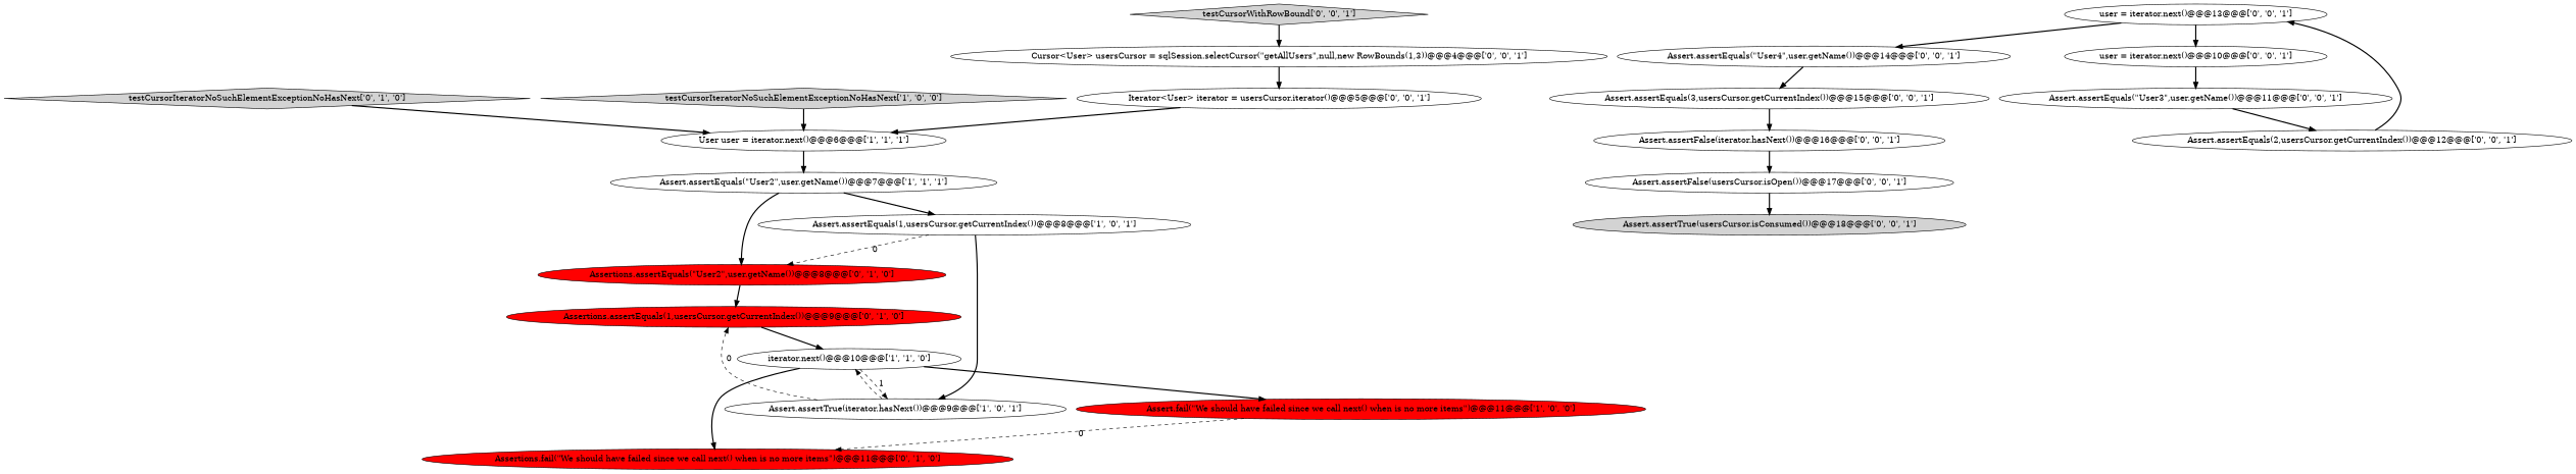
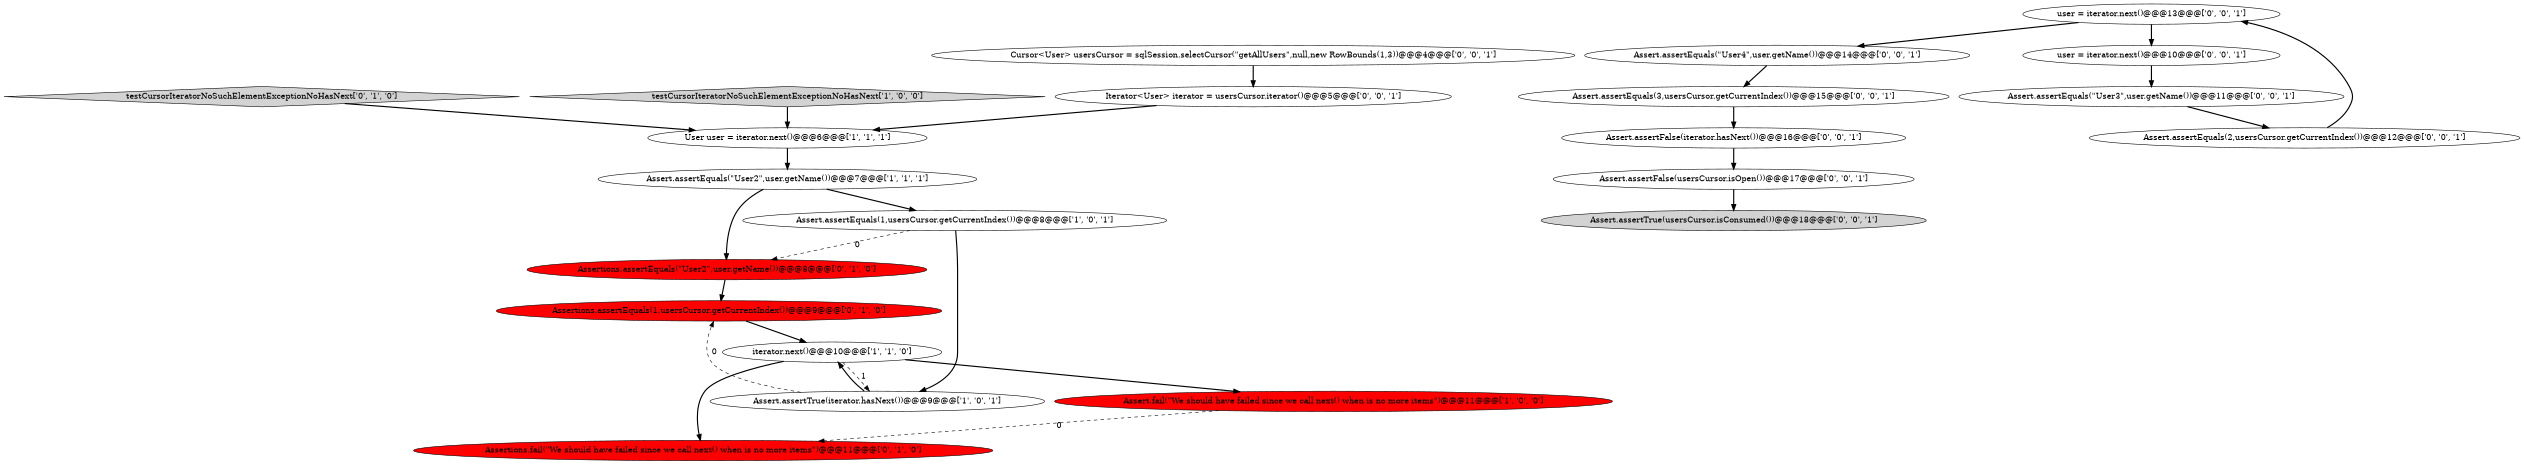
  digraph {
    node [fillcolor=white shape=ellipse style=filled]
    edge [style=bold]
    n1 [fillcolor=red label="Assertions.assertEquals(\"User2\",user.getName())@@@8@@@['0', '1', '0']"]
    n2 [fillcolor=red label="Assertions.assertEquals(1,usersCursor.getCurrentIndex())@@@9@@@['0', '1', '0']"]
    n3 [label="iterator.next()@@@10@@@['1', '1', '0']"]
    n4 [label="Assert.assertTrue(iterator.hasNext())@@@9@@@['1', '0', '1']"]
    n5 [fillcolor=red label="Assertions.fail(\"We should have failed since we call next() when is no more items\")@@@11@@@['0', '1', '0']"]
    n6 [fillcolor=red label="Assert.fail(\"We should have failed since we call next() when is no more items\")@@@11@@@['1', '0', '0']"]
    n7 [fillcolor=lightgray label="testCursorIteratorNoSuchElementExceptionNoHasNext['0', '1', '0']" shape=diamond]
    n8 [label="User user = iterator.next()@@@6@@@['1', '1', '1']"]
    n9 [label="Assert.assertEquals(\"User2\",user.getName())@@@7@@@['1', '1', '1']"]
    n10 [label="Assert.assertEquals(3,usersCursor.getCurrentIndex())@@@15@@@['0', '0', '1']"]
    n11 [label="Assert.assertFalse(iterator.hasNext())@@@16@@@['0', '0', '1']"]
    n12 [label="Assert.assertFalse(usersCursor.isOpen())@@@17@@@['0', '0', '1']"]
    n13 [label="user = iterator.next()@@@13@@@['0', '0', '1']"]
    n14 [label="Assert.assertEquals(\"User4\",user.getName())@@@14@@@['0', '0', '1']"]
    n15 [label="user = iterator.next()@@@10@@@['0', '0', '1']"]
    n16 [fillcolor=lightgray label="testCursorIteratorNoSuchElementExceptionNoHasNext['1', '0', '0']" shape=diamond]
    n17 [label="Cursor<User> usersCursor = sqlSession.selectCursor(\"getAllUsers\",null,new RowBounds(1,3))@@@4@@@['0', '0', '1']"]
    n18 [label="Iterator<User> iterator = usersCursor.iterator()@@@5@@@['0', '0', '1']"]
    n19 [label="Assert.assertEquals(2,usersCursor.getCurrentIndex())@@@12@@@['0', '0', '1']"]
    n20 [label="Assert.assertEquals(1,usersCursor.getCurrentIndex())@@@8@@@['1', '0', '1']"]
    n21 [label="Assert.assertEquals(\"User3\",user.getName())@@@11@@@['0', '0', '1']"]
    n22 [fillcolor=lightgray label="Assert.assertTrue(usersCursor.isConsumed())@@@18@@@['0', '0', '1']"]
-   n23 [fillcolor=lightgray label="testCursorWithRowBound['0', '0', '1']" shape=diamond]
    n1 -> n2
    n2 -> n3
    n3 -> n4 [label=1 style=dashed]
    n3 -> n5
    n3 -> n6
    n4 -> n2 [label=0 style=dashed]
-   n4 -> n3 [style=dashed]
+   n4 -> n3
    n6 -> n5 [label=0 style=dashed]
    n7 -> n8
    n8 -> n9
    n9 -> n1
    n9 -> n20
    n10 -> n11
    n11 -> n12
    n12 -> n22
    n13 -> n14
    n13 -> n15
    n14 -> n10
    n15 -> n21
    n16 -> n8
    n17 -> n18
    n18 -> n8
    n19 -> n13
    n20 -> n1 [label=0 style=dashed]
    n20 -> n4
    n21 -> n19
-   n23 -> n17
  }
